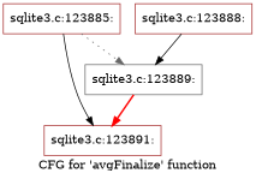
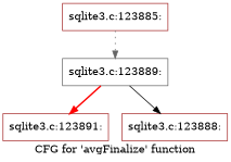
  digraph {
    label="CFG for 'avgFinalize' function"
    node [color=brown shape=record]
    edge [color=black style=solid]
    n1 [label="{sqlite3.c:123885:}"]
    n2 [label="{sqlite3.c:123891:}"]
    n3 [color=gray40 label="{sqlite3.c:123889:}"]
    n4 [label="{sqlite3.c:123888:}"]
-   n1 -> n2
    n1 -> n3 [color=gray40 style=dotted]
    n3 -> n2 [color=red style=bold]
-   n4 -> n3
+   n3 -> n4
  }
